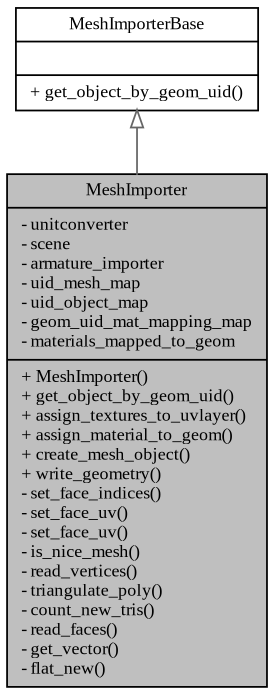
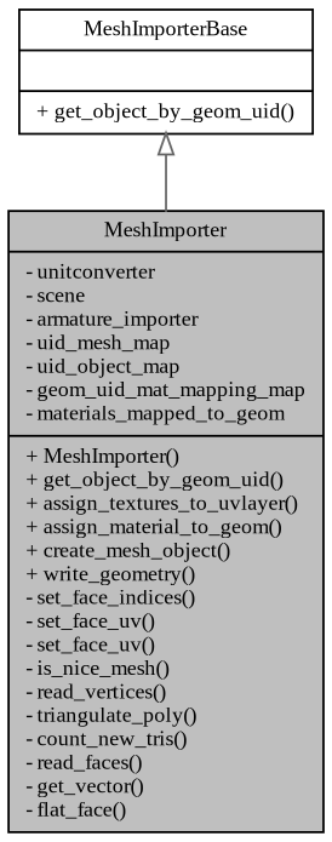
  digraph {
    fontname="Liberation Serif"
    node [color=black fontname="Liberation Serif" fontsize=10 shape=record style=filled]
-   n1 [fillcolor=grey75 fontcolor=black height=0.2 label="{MeshImporter\n|- unitconverter\l- scene\l- armature_importer\l- uid_mesh_map\l- uid_object_map\l- geom_uid_mat_mapping_map\l- materials_mapped_to_geom\l|+ MeshImporter()\l+ get_object_by_geom_uid()\l+ assign_textures_to_uvlayer()\l+ assign_material_to_geom()\l+ create_mesh_object()\l+ write_geometry()\l- set_face_indices()\l- set_face_uv()\l- set_face_uv()\l- is_nice_mesh()\l- read_vertices()\l- triangulate_poly()\l- count_new_tris()\l- read_faces()\l- get_vector()\l- flat_new()\l}" width=0.4]
+   n1 [fillcolor=grey75 fontcolor=black height=0.2 label="{MeshImporter\n|- unitconverter\l- scene\l- armature_importer\l- uid_mesh_map\l- uid_object_map\l- geom_uid_mat_mapping_map\l- materials_mapped_to_geom\l|+ MeshImporter()\l+ get_object_by_geom_uid()\l+ assign_textures_to_uvlayer()\l+ assign_material_to_geom()\l+ create_mesh_object()\l+ write_geometry()\l- set_face_indices()\l- set_face_uv()\l- set_face_uv()\l- is_nice_mesh()\l- read_vertices()\l- triangulate_poly()\l- count_new_tris()\l- read_faces()\l- get_vector()\l- flat_face()\l}" width=0.4]
    n2 [fillcolor=white height=0.2 label="{MeshImporterBase\n||+ get_object_by_geom_uid()\l}" width=0.4]
    n2 -> n1 [arrowtail=empty color=gray40 dir=back fontname="Liberation Serif" fontsize=10 labelfontname=Helvetica labelfontsize=10 style=solid]
  }
